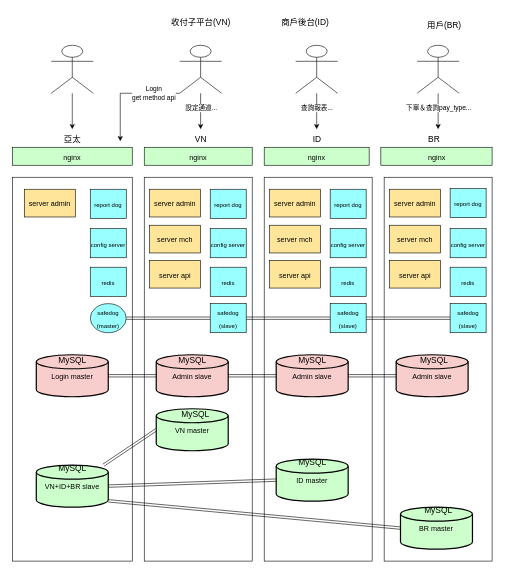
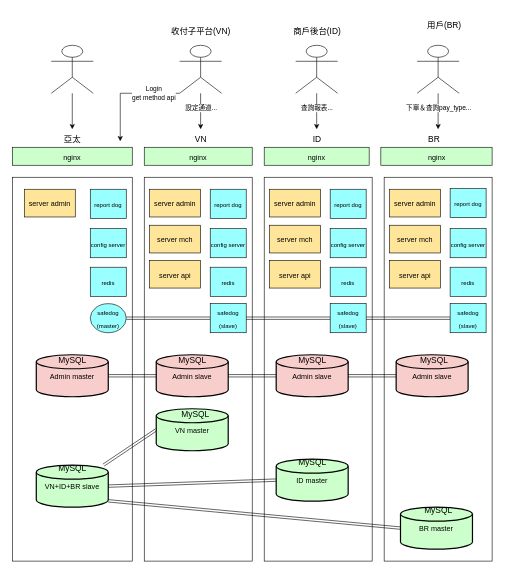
  <mxCell id="0" />
  <mxCell id="1" parent="0" />
  <mxCell id="2" value="" style="rounded=0;whiteSpace=wrap;html=1;fontSize=18;fillColor=#FFFFFF;" vertex="1" parent="1"><mxGeometry x="20" y="295" width="200" height="640" as="geometry" /></mxCell>
  <mxCell id="3" value="" style="rounded=0;whiteSpace=wrap;html=1;fontSize=18;fillColor=#FFFFFF;" vertex="1" parent="1"><mxGeometry x="240" y="295" width="180" height="640" as="geometry" /></mxCell>
  <mxCell id="4" value="&lt;font style=&quot;font-size: 12px;&quot;&gt;nginx&lt;/font&gt;" style="rounded=0;whiteSpace=wrap;html=1;fontSize=18;fillColor=#CCFFCC;" vertex="1" parent="1"><mxGeometry x="20" y="245" width="200" height="30" as="geometry" /></mxCell>
  <mxCell id="5" value="&lt;font style=&quot;font-size: 12px;&quot;&gt;nginx&lt;/font&gt;" style="rounded=0;whiteSpace=wrap;html=1;fontSize=18;fillColor=#CCFFCC;" vertex="1" parent="1"><mxGeometry x="240" y="245" width="180" height="30" as="geometry" /></mxCell>
  <mxCell id="6" value="&lt;font style=&quot;font-size: 12px;&quot;&gt;nginx&lt;/font&gt;" style="rounded=0;whiteSpace=wrap;html=1;fontSize=18;fillColor=#CCFFCC;" vertex="1" parent="1"><mxGeometry x="440" y="245" width="175" height="30" as="geometry" /></mxCell>
  <mxCell id="7" value="&lt;font style=&quot;font-size: 12px;&quot;&gt;nginx&lt;/font&gt;" style="rounded=0;whiteSpace=wrap;html=1;fontSize=18;fillColor=#CCFFCC;" vertex="1" parent="1"><mxGeometry x="634.5" y="245" width="185.5" height="30" as="geometry" /></mxCell>
  <mxCell id="8" style="edgeStyle=none;shape=link;rounded=0;orthogonalLoop=1;jettySize=auto;html=1;exitX=1;exitY=0.5;exitDx=0;exitDy=0;exitPerimeter=0;entryX=0;entryY=0.5;entryDx=0;entryDy=0;entryPerimeter=0;fillColor=#D4FCFF;" edge="1" parent="1" source="9" target="10"><mxGeometry relative="1" as="geometry" /></mxCell>
- <mxCell id="9" value="&lt;font style=&quot;font-size: 12px;&quot;&gt;Login master&lt;br&gt;&lt;/font&gt;" style="strokeWidth=2;html=1;shape=mxgraph.flowchart.database;whiteSpace=wrap;fontSize=18;fillColor=#F8CECC;" vertex="1" parent="1"><mxGeometry x="60" y="591" width="120" height="70" as="geometry" /></mxCell>
+ <mxCell id="9" value="&lt;font style=&quot;font-size: 12px;&quot;&gt;Admin master&lt;br&gt;&lt;/font&gt;" style="strokeWidth=2;html=1;shape=mxgraph.flowchart.database;whiteSpace=wrap;fontSize=18;fillColor=#F8CECC;" vertex="1" parent="1"><mxGeometry x="60" y="591" width="120" height="70" as="geometry" /></mxCell>
  <mxCell id="10" value="&lt;font style=&quot;font-size: 12px;&quot;&gt;Admin&amp;nbsp;slave&lt;br&gt;&lt;/font&gt;" style="strokeWidth=2;html=1;shape=mxgraph.flowchart.database;whiteSpace=wrap;fontSize=18;fillColor=#F8CECC;" vertex="1" parent="1"><mxGeometry x="260" y="591" width="120" height="70" as="geometry" /></mxCell>
  <mxCell id="11" style="edgeStyle=none;shape=link;rounded=0;orthogonalLoop=1;jettySize=auto;html=1;exitX=0;exitY=0.5;exitDx=0;exitDy=0;exitPerimeter=0;fillColor=#D4FCFF;" edge="1" parent="1" source="12" target="31"><mxGeometry relative="1" as="geometry" /></mxCell>
  <mxCell id="12" value="&lt;font style=&quot;font-size: 12px;&quot;&gt;VN master&lt;br&gt;&lt;/font&gt;" style="strokeWidth=2;html=1;shape=mxgraph.flowchart.database;whiteSpace=wrap;fontSize=18;fillColor=#CCFFCC;" vertex="1" parent="1"><mxGeometry x="260" y="681" width="120" height="70" as="geometry" /></mxCell>
  <mxCell id="13" value="&lt;font style=&quot;font-size: 10px;&quot;&gt;config server&lt;/font&gt;" style="rounded=0;whiteSpace=wrap;html=1;fontSize=18;fillColor=#99FFFF;" vertex="1" parent="1"><mxGeometry x="350" y="380.75" width="60" height="48.5" as="geometry" /></mxCell>
  <mxCell id="14" value="&lt;font style=&quot;font-size: 10px;&quot;&gt;redis&lt;/font&gt;" style="rounded=0;whiteSpace=wrap;html=1;fontSize=18;fillColor=#99FFFF;" vertex="1" parent="1"><mxGeometry x="350" y="445" width="60" height="48.5" as="geometry" /></mxCell>
  <mxCell id="15" value="&lt;span style=&quot;font-size: 14px;&quot;&gt;亞太&lt;/span&gt;" style="text;html=1;resizable=0;autosize=1;align=center;verticalAlign=middle;points=[];fillColor=none;strokeColor=none;rounded=0;fontSize=18;" vertex="1" parent="1"><mxGeometry x="100" y="215" width="40" height="30" as="geometry" /></mxCell>
  <mxCell id="16" value="&lt;span style=&quot;font-size: 14px;&quot;&gt;VN&lt;br&gt;&lt;/span&gt;" style="text;html=1;resizable=0;autosize=1;align=center;verticalAlign=middle;points=[];fillColor=none;strokeColor=none;rounded=0;fontSize=18;" vertex="1" parent="1"><mxGeometry x="319" y="215" width="30" height="30" as="geometry" /></mxCell>
  <mxCell id="17" value="" style="edgeStyle=orthogonalEdgeStyle;rounded=0;orthogonalLoop=1;jettySize=auto;html=1;" edge="1" parent="1" source="18" target="15"><mxGeometry relative="1" as="geometry" /></mxCell>
  <mxCell id="18" value="" style="shape=umlActor;verticalLabelPosition=bottom;verticalAlign=top;html=1;outlineConnect=0;" vertex="1" parent="1"><mxGeometry x="85" y="75" width="70" height="80" as="geometry" /></mxCell>
  <mxCell id="19" value="" style="edgeStyle=orthogonalEdgeStyle;rounded=0;orthogonalLoop=1;jettySize=auto;html=1;" edge="1" parent="1" source="21" target="16"><mxGeometry relative="1" as="geometry" /></mxCell>
  <mxCell id="20" value="設定通道..." style="edgeLabel;html=1;align=center;verticalAlign=middle;resizable=0;points=[];" vertex="1" connectable="0" parent="19"><mxGeometry x="-0.2" relative="1" as="geometry"><mxPoint as="offset" /></mxGeometry></mxCell>
  <mxCell id="21" value="" style="shape=umlActor;verticalLabelPosition=bottom;verticalAlign=top;html=1;outlineConnect=0;" vertex="1" parent="1"><mxGeometry x="299" y="75" width="70" height="80" as="geometry" /></mxCell>
- <mxCell id="22" value="&lt;font style=&quot;font-size: 14px;&quot;&gt;收付子平台(VN)&lt;/font&gt;" style="text;html=1;resizable=0;autosize=1;align=center;verticalAlign=middle;points=[];fillColor=none;strokeColor=none;rounded=0;fontSize=18;" vertex="1" parent="1"><mxGeometry x="274" y="15" width="120" height="40" as="geometry" /></mxCell>
+ <mxCell id="22" value="&lt;font style=&quot;font-size: 14px;&quot;&gt;收付子平台(VN)&lt;/font&gt;" style="text;html=1;resizable=0;autosize=1;align=center;verticalAlign=middle;points=[];fillColor=none;strokeColor=none;rounded=0;fontSize=18;" vertex="1" parent="1"><mxGeometry x="274" y="30" width="120" height="40" as="geometry" /></mxCell>
  <mxCell id="23" value="" style="edgeStyle=orthogonalEdgeStyle;rounded=0;orthogonalLoop=1;jettySize=auto;html=1;" edge="1" parent="1"><mxGeometry relative="1" as="geometry"><mxPoint x="299" y="155" as="sourcePoint" /><mxPoint x="200" y="235" as="targetPoint" /><Array as="points"><mxPoint x="200" y="155" /></Array></mxGeometry></mxCell>
  <mxCell id="24" value="Login&lt;br&gt;get method api" style="edgeLabel;html=1;align=center;verticalAlign=middle;resizable=0;points=[];" vertex="1" connectable="0" parent="23"><mxGeometry x="-0.492" y="-1" relative="1" as="geometry"><mxPoint x="1" as="offset" /></mxGeometry></mxCell>
  <mxCell id="25" value="&lt;span style=&quot;font-size: 14px;&quot;&gt;ID&lt;br&gt;&lt;/span&gt;" style="text;html=1;resizable=0;autosize=1;align=center;verticalAlign=middle;points=[];fillColor=none;strokeColor=none;rounded=0;fontSize=18;" vertex="1" parent="1"><mxGeometry x="513" y="215" width="30" height="30" as="geometry" /></mxCell>
  <mxCell id="26" value="&lt;span style=&quot;font-size: 14px;&quot;&gt;BR&lt;br&gt;&lt;/span&gt;" style="text;html=1;resizable=0;autosize=1;align=center;verticalAlign=middle;points=[];fillColor=none;strokeColor=none;rounded=0;fontSize=18;" vertex="1" parent="1"><mxGeometry x="707.5" y="215" width="30" height="30" as="geometry" /></mxCell>
  <mxCell id="27" value="&lt;span style=&quot;font-size: 12px;&quot;&gt;server admin&lt;/span&gt;" style="rounded=0;whiteSpace=wrap;html=1;fontSize=18;fillColor=#FFE599;" vertex="1" parent="1"><mxGeometry x="40" y="315" width="85" height="46.25" as="geometry" /></mxCell>
  <mxCell id="28" value="&lt;span style=&quot;font-size: 12px;&quot;&gt;server admin&lt;/span&gt;&lt;span style=&quot;font-size: 12px;&quot;&gt;&lt;br&gt;&lt;/span&gt;" style="rounded=0;whiteSpace=wrap;html=1;fontSize=18;fillColor=#FFE599;" vertex="1" parent="1"><mxGeometry x="249" y="315" width="85" height="46.25" as="geometry" /></mxCell>
  <mxCell id="29" value="&lt;span style=&quot;font-size: 12px;&quot;&gt;server mch&lt;/span&gt;" style="rounded=0;whiteSpace=wrap;html=1;fontSize=18;fillColor=#FFE599;" vertex="1" parent="1"><mxGeometry x="249" y="375" width="85" height="46.25" as="geometry" /></mxCell>
  <mxCell id="30" value="&lt;span style=&quot;font-size: 12px;&quot;&gt;server api&lt;/span&gt;" style="rounded=0;whiteSpace=wrap;html=1;fontSize=18;fillColor=#FFE599;" vertex="1" parent="1"><mxGeometry x="249" y="433.5" width="85" height="46.25" as="geometry" /></mxCell>
  <mxCell id="31" value="&lt;font style=&quot;font-size: 12px;&quot;&gt;VN+ID+BR slave&lt;br&gt;&lt;/font&gt;" style="strokeWidth=2;html=1;shape=mxgraph.flowchart.database;whiteSpace=wrap;fontSize=18;fillColor=#CCFFCC;" vertex="1" parent="1"><mxGeometry x="60" y="775" width="120" height="70" as="geometry" /></mxCell>
  <mxCell id="32" value="&lt;font style=&quot;font-size: 10px;&quot;&gt;config server&lt;/font&gt;" style="rounded=0;whiteSpace=wrap;html=1;fontSize=18;fillColor=#99FFFF;" vertex="1" parent="1"><mxGeometry x="150" y="380.75" width="60" height="48.5" as="geometry" /></mxCell>
  <mxCell id="33" style="edgeStyle=none;rounded=0;orthogonalLoop=1;jettySize=auto;html=1;exitX=1;exitY=0.5;exitDx=0;exitDy=0;entryX=0;entryY=0.5;entryDx=0;entryDy=0;shape=link;" edge="1" parent="1" source="34" target="35"><mxGeometry relative="1" as="geometry" /></mxCell>
  <mxCell id="34" value="&lt;font style=&quot;font-size: 10px;&quot;&gt;safedog&lt;br&gt;(master)&lt;br&gt;&lt;/font&gt;" style="ellipse;whiteSpace=wrap;html=1;fontSize=18;fillColor=#99FFFF;" vertex="1" parent="1"><mxGeometry x="150" y="505.75" width="60" height="48.5" as="geometry" /></mxCell>
  <mxCell id="35" value="&lt;font style=&quot;font-size: 10px;&quot;&gt;safedog&lt;br&gt;(slave)&lt;br&gt;&lt;/font&gt;" style="rounded=0;whiteSpace=wrap;html=1;fontSize=18;fillColor=#99FFFF;" vertex="1" parent="1"><mxGeometry x="350" y="505.75" width="60" height="48.5" as="geometry" /></mxCell>
  <mxCell id="36" value="" style="rounded=0;whiteSpace=wrap;html=1;fontSize=18;fillColor=#FFFFFF;" vertex="1" parent="1"><mxGeometry x="440" y="295" width="180" height="640" as="geometry" /></mxCell>
  <mxCell id="37" value="&lt;font style=&quot;font-size: 12px;&quot;&gt;Admin&amp;nbsp;slave&lt;br&gt;&lt;/font&gt;" style="strokeWidth=2;html=1;shape=mxgraph.flowchart.database;whiteSpace=wrap;fontSize=18;fillColor=#F8CECC;" vertex="1" parent="1"><mxGeometry x="460" y="591" width="120" height="70" as="geometry" /></mxCell>
  <mxCell id="38" style="edgeStyle=none;shape=link;rounded=0;orthogonalLoop=1;jettySize=auto;html=1;exitX=0;exitY=0.5;exitDx=0;exitDy=0;exitPerimeter=0;entryX=1;entryY=0.5;entryDx=0;entryDy=0;entryPerimeter=0;fillColor=#D4FCFF;" edge="1" parent="1" source="39" target="31"><mxGeometry relative="1" as="geometry" /></mxCell>
  <mxCell id="39" value="&lt;font style=&quot;font-size: 12px;&quot;&gt;ID master&lt;br&gt;&lt;/font&gt;" style="strokeWidth=2;html=1;shape=mxgraph.flowchart.database;whiteSpace=wrap;fontSize=18;fillColor=#CCFFCC;" vertex="1" parent="1"><mxGeometry x="460" y="765" width="120" height="70" as="geometry" /></mxCell>
  <mxCell id="40" value="&lt;font style=&quot;font-size: 10px;&quot;&gt;config server&lt;/font&gt;" style="rounded=0;whiteSpace=wrap;html=1;fontSize=18;fillColor=#99FFFF;" vertex="1" parent="1"><mxGeometry x="550" y="380.75" width="60" height="48.5" as="geometry" /></mxCell>
  <mxCell id="41" value="&lt;font style=&quot;font-size: 10px;&quot;&gt;redis&lt;/font&gt;" style="rounded=0;whiteSpace=wrap;html=1;fontSize=18;fillColor=#99FFFF;" vertex="1" parent="1"><mxGeometry x="550" y="445" width="60" height="48.5" as="geometry" /></mxCell>
  <mxCell id="42" value="&lt;span style=&quot;font-size: 12px;&quot;&gt;server admin&lt;/span&gt;&lt;span style=&quot;font-size: 12px;&quot;&gt;&lt;br&gt;&lt;/span&gt;" style="rounded=0;whiteSpace=wrap;html=1;fontSize=18;fillColor=#FFE599;" vertex="1" parent="1"><mxGeometry x="449" y="315" width="85" height="46.25" as="geometry" /></mxCell>
  <mxCell id="43" value="&lt;span style=&quot;font-size: 12px;&quot;&gt;server mch&lt;/span&gt;" style="rounded=0;whiteSpace=wrap;html=1;fontSize=18;fillColor=#FFE599;" vertex="1" parent="1"><mxGeometry x="449" y="375" width="85" height="46.25" as="geometry" /></mxCell>
  <mxCell id="44" value="&lt;span style=&quot;font-size: 12px;&quot;&gt;server api&lt;/span&gt;" style="rounded=0;whiteSpace=wrap;html=1;fontSize=18;fillColor=#FFE599;" vertex="1" parent="1"><mxGeometry x="449" y="433.5" width="85" height="46.25" as="geometry" /></mxCell>
  <mxCell id="45" value="&lt;font style=&quot;font-size: 10px;&quot;&gt;safedog&lt;br&gt;(slave)&lt;br&gt;&lt;/font&gt;" style="rounded=0;whiteSpace=wrap;html=1;fontSize=18;fillColor=#99FFFF;" vertex="1" parent="1"><mxGeometry x="550" y="505.75" width="60" height="48.5" as="geometry" /></mxCell>
  <mxCell id="46" value="" style="rounded=0;whiteSpace=wrap;html=1;fontSize=18;fillColor=#FFFFFF;" vertex="1" parent="1"><mxGeometry x="640" y="295" width="180" height="640" as="geometry" /></mxCell>
  <mxCell id="47" value="&lt;font style=&quot;font-size: 12px;&quot;&gt;Admin&amp;nbsp;slave&lt;br&gt;&lt;/font&gt;" style="strokeWidth=2;html=1;shape=mxgraph.flowchart.database;whiteSpace=wrap;fontSize=18;fillColor=#F8CECC;" vertex="1" parent="1"><mxGeometry x="660" y="591" width="120" height="70" as="geometry" /></mxCell>
  <mxCell id="48" style="edgeStyle=none;shape=link;rounded=0;orthogonalLoop=1;jettySize=auto;html=1;exitX=0;exitY=0.5;exitDx=0;exitDy=0;exitPerimeter=0;entryX=1;entryY=0.85;entryDx=0;entryDy=0;entryPerimeter=0;fillColor=#D4FCFF;" edge="1" parent="1" source="49" target="31"><mxGeometry relative="1" as="geometry" /></mxCell>
  <mxCell id="49" value="&lt;font style=&quot;font-size: 12px;&quot;&gt;BR master&lt;br&gt;&lt;/font&gt;" style="strokeWidth=2;html=1;shape=mxgraph.flowchart.database;whiteSpace=wrap;fontSize=18;fillColor=#CCFFCC;" vertex="1" parent="1"><mxGeometry x="667.25" y="845" width="120" height="70" as="geometry" /></mxCell>
  <mxCell id="50" value="&lt;font style=&quot;font-size: 10px;&quot;&gt;config server&lt;/font&gt;" style="rounded=0;whiteSpace=wrap;html=1;fontSize=18;fillColor=#99FFFF;" vertex="1" parent="1"><mxGeometry x="750" y="380.75" width="60" height="48.5" as="geometry" /></mxCell>
  <mxCell id="51" value="&lt;font style=&quot;font-size: 10px;&quot;&gt;redis&lt;/font&gt;" style="rounded=0;whiteSpace=wrap;html=1;fontSize=18;fillColor=#99FFFF;" vertex="1" parent="1"><mxGeometry x="750" y="445" width="60" height="48.5" as="geometry" /></mxCell>
  <mxCell id="52" value="&lt;span style=&quot;font-size: 12px;&quot;&gt;server admin&lt;/span&gt;&lt;span style=&quot;font-size: 12px;&quot;&gt;&lt;br&gt;&lt;/span&gt;" style="rounded=0;whiteSpace=wrap;html=1;fontSize=18;fillColor=#FFE599;" vertex="1" parent="1"><mxGeometry x="649" y="315" width="85" height="46.25" as="geometry" /></mxCell>
  <mxCell id="53" value="&lt;span style=&quot;font-size: 12px;&quot;&gt;server mch&lt;/span&gt;" style="rounded=0;whiteSpace=wrap;html=1;fontSize=18;fillColor=#FFE599;" vertex="1" parent="1"><mxGeometry x="649" y="375" width="85" height="46.25" as="geometry" /></mxCell>
  <mxCell id="54" value="&lt;span style=&quot;font-size: 12px;&quot;&gt;server api&lt;/span&gt;" style="rounded=0;whiteSpace=wrap;html=1;fontSize=18;fillColor=#FFE599;" vertex="1" parent="1"><mxGeometry x="649" y="433.5" width="85" height="46.25" as="geometry" /></mxCell>
  <mxCell id="55" value="&lt;font style=&quot;font-size: 10px;&quot;&gt;safedog&lt;br&gt;(slave)&lt;br&gt;&lt;/font&gt;" style="rounded=0;whiteSpace=wrap;html=1;fontSize=18;fillColor=#99FFFF;" vertex="1" parent="1"><mxGeometry x="750" y="505.75" width="60" height="48.5" as="geometry" /></mxCell>
  <mxCell id="56" value="&lt;font style=&quot;font-size: 10px;&quot;&gt;report dog&lt;/font&gt;" style="rounded=0;whiteSpace=wrap;html=1;fontSize=18;fillColor=#99FFFF;" vertex="1" parent="1"><mxGeometry x="150" y="315" width="60" height="48.5" as="geometry" /></mxCell>
  <mxCell id="57" value="&lt;font style=&quot;font-size: 10px;&quot;&gt;report dog&lt;/font&gt;" style="rounded=0;whiteSpace=wrap;html=1;fontSize=18;fillColor=#99FFFF;" vertex="1" parent="1"><mxGeometry x="350" y="315" width="60" height="48.5" as="geometry" /></mxCell>
  <mxCell id="58" value="&lt;font style=&quot;font-size: 10px;&quot;&gt;report dog&lt;/font&gt;" style="rounded=0;whiteSpace=wrap;html=1;fontSize=18;fillColor=#99FFFF;" vertex="1" parent="1"><mxGeometry x="550" y="315" width="60" height="48.5" as="geometry" /></mxCell>
  <mxCell id="59" value="&lt;font style=&quot;font-size: 10px;&quot;&gt;report dog&lt;/font&gt;" style="rounded=0;whiteSpace=wrap;html=1;fontSize=18;fillColor=#99FFFF;" vertex="1" parent="1"><mxGeometry x="750" y="313.88" width="60" height="48.5" as="geometry" /></mxCell>
  <mxCell id="60" value="&lt;font style=&quot;font-size: 10px;&quot;&gt;redis&lt;/font&gt;" style="rounded=0;whiteSpace=wrap;html=1;fontSize=18;fillColor=#99FFFF;" vertex="1" parent="1"><mxGeometry x="150" y="445" width="60" height="48.5" as="geometry" /></mxCell>
  <mxCell id="61" style="edgeStyle=none;shape=link;rounded=0;orthogonalLoop=1;jettySize=auto;html=1;exitX=1;exitY=0.5;exitDx=0;exitDy=0;fillColor=#D4FCFF;" edge="1" parent="1" source="35" target="45"><mxGeometry relative="1" as="geometry" /></mxCell>
  <mxCell id="62" style="edgeStyle=none;shape=link;rounded=0;orthogonalLoop=1;jettySize=auto;html=1;exitX=1;exitY=0.5;exitDx=0;exitDy=0;entryX=0;entryY=0.5;entryDx=0;entryDy=0;fillColor=#D4FCFF;" edge="1" parent="1" source="45" target="55"><mxGeometry relative="1" as="geometry" /></mxCell>
  <mxCell id="63" style="edgeStyle=none;shape=link;rounded=0;orthogonalLoop=1;jettySize=auto;html=1;exitX=1;exitY=0.5;exitDx=0;exitDy=0;exitPerimeter=0;fillColor=#D4FCFF;" edge="1" parent="1" source="10" target="37"><mxGeometry relative="1" as="geometry" /></mxCell>
  <mxCell id="64" style="edgeStyle=none;shape=link;rounded=0;orthogonalLoop=1;jettySize=auto;html=1;exitX=1;exitY=0.5;exitDx=0;exitDy=0;exitPerimeter=0;fillColor=#D4FCFF;" edge="1" parent="1" source="37" target="47"><mxGeometry relative="1" as="geometry" /></mxCell>
  <mxCell id="65" value="&lt;span style=&quot;font-size: 14px;&quot;&gt;MySQL&lt;/span&gt;" style="text;html=1;resizable=0;autosize=1;align=center;verticalAlign=middle;points=[];fillColor=none;strokeColor=none;rounded=0;fontSize=18;" vertex="1" parent="1"><mxGeometry x="90" y="585" width="60" height="30" as="geometry" /></mxCell>
  <mxCell id="66" value="&lt;span style=&quot;font-size: 14px;&quot;&gt;MySQL&lt;/span&gt;" style="text;html=1;resizable=0;autosize=1;align=center;verticalAlign=middle;points=[];fillColor=none;strokeColor=none;rounded=0;fontSize=18;" vertex="1" parent="1"><mxGeometry x="290" y="585" width="60" height="30" as="geometry" /></mxCell>
  <mxCell id="67" value="&lt;span style=&quot;font-size: 14px;&quot;&gt;MySQL&lt;/span&gt;" style="text;html=1;resizable=0;autosize=1;align=center;verticalAlign=middle;points=[];fillColor=none;strokeColor=none;rounded=0;fontSize=18;" vertex="1" parent="1"><mxGeometry x="490" y="585" width="60" height="30" as="geometry" /></mxCell>
  <mxCell id="68" value="&lt;span style=&quot;font-size: 14px;&quot;&gt;MySQL&lt;/span&gt;" style="text;html=1;resizable=0;autosize=1;align=center;verticalAlign=middle;points=[];fillColor=none;strokeColor=none;rounded=0;fontSize=18;" vertex="1" parent="1"><mxGeometry x="692.5" y="585" width="60" height="30" as="geometry" /></mxCell>
  <mxCell id="69" value="&lt;span style=&quot;font-size: 14px;&quot;&gt;MySQL&lt;/span&gt;" style="text;html=1;resizable=0;autosize=1;align=center;verticalAlign=middle;points=[];fillColor=none;strokeColor=none;rounded=0;fontSize=18;" vertex="1" parent="1"><mxGeometry x="85" y="760" width="70" height="40" as="geometry" /></mxCell>
  <mxCell id="70" value="&lt;span style=&quot;font-size: 14px;&quot;&gt;MySQL&lt;/span&gt;" style="text;html=1;resizable=0;autosize=1;align=center;verticalAlign=middle;points=[];fillColor=none;strokeColor=none;rounded=0;fontSize=18;" vertex="1" parent="1"><mxGeometry x="290" y="670" width="70" height="40" as="geometry" /></mxCell>
  <mxCell id="71" value="&lt;span style=&quot;font-size: 14px;&quot;&gt;MySQL&lt;/span&gt;" style="text;html=1;resizable=0;autosize=1;align=center;verticalAlign=middle;points=[];fillColor=none;strokeColor=none;rounded=0;fontSize=18;" vertex="1" parent="1"><mxGeometry x="485" y="750" width="70" height="40" as="geometry" /></mxCell>
  <mxCell id="72" value="&lt;span style=&quot;font-size: 14px;&quot;&gt;MySQL&lt;/span&gt;" style="text;html=1;resizable=0;autosize=1;align=center;verticalAlign=middle;points=[];fillColor=none;strokeColor=none;rounded=0;fontSize=18;" vertex="1" parent="1"><mxGeometry x="695" y="830" width="70" height="40" as="geometry" /></mxCell>
  <mxCell id="73" style="edgeStyle=none;rounded=0;orthogonalLoop=1;jettySize=auto;html=1;exitX=0.5;exitY=1;exitDx=0;exitDy=0;fontSize=10;" edge="1" parent="1" source="36" target="36"><mxGeometry relative="1" as="geometry" /></mxCell>
  <mxCell id="74" value="" style="edgeStyle=orthogonalEdgeStyle;rounded=0;orthogonalLoop=1;jettySize=auto;html=1;" edge="1" parent="1" source="76"><mxGeometry relative="1" as="geometry"><mxPoint x="527.5" y="215" as="targetPoint" /></mxGeometry></mxCell>
  <mxCell id="75" value="查詢報表..." style="edgeLabel;html=1;align=center;verticalAlign=middle;resizable=0;points=[];" vertex="1" connectable="0" parent="74"><mxGeometry x="-0.2" relative="1" as="geometry"><mxPoint as="offset" /></mxGeometry></mxCell>
  <mxCell id="76" value="" style="shape=umlActor;verticalLabelPosition=bottom;verticalAlign=top;html=1;outlineConnect=0;" vertex="1" parent="1"><mxGeometry x="492.5" y="75" width="70" height="80" as="geometry" /></mxCell>
- <mxCell id="77" value="&lt;font style=&quot;font-size: 14px;&quot;&gt;商戶後台(ID)&lt;/font&gt;" style="text;html=1;resizable=0;autosize=1;align=center;verticalAlign=middle;points=[];fillColor=none;strokeColor=none;rounded=0;fontSize=18;" vertex="1" parent="1"><mxGeometry x="457.5" y="15" width="100" height="40" as="geometry" /></mxCell>
+ <mxCell id="77" value="&lt;font style=&quot;font-size: 14px;&quot;&gt;商戶後台(ID)&lt;/font&gt;" style="text;html=1;resizable=0;autosize=1;align=center;verticalAlign=middle;points=[];fillColor=none;strokeColor=none;rounded=0;fontSize=18;" vertex="1" parent="1"><mxGeometry x="477.5" y="30" width="100" height="40" as="geometry" /></mxCell>
  <mxCell id="78" value="" style="edgeStyle=orthogonalEdgeStyle;rounded=0;orthogonalLoop=1;jettySize=auto;html=1;" edge="1" parent="1" source="80"><mxGeometry relative="1" as="geometry"><mxPoint x="730" y="215" as="targetPoint" /></mxGeometry></mxCell>
  <mxCell id="79" value="下單＆查詢pay_type..." style="edgeLabel;html=1;align=center;verticalAlign=middle;resizable=0;points=[];" vertex="1" connectable="0" parent="78"><mxGeometry x="-0.2" relative="1" as="geometry"><mxPoint as="offset" /></mxGeometry></mxCell>
  <mxCell id="80" value="" style="shape=umlActor;verticalLabelPosition=bottom;verticalAlign=top;html=1;outlineConnect=0;" vertex="1" parent="1"><mxGeometry x="695" y="75" width="70" height="80" as="geometry" /></mxCell>
  <mxCell id="81" value="&lt;font style=&quot;font-size: 14px;&quot;&gt;用戶(BR)&lt;/font&gt;" style="text;html=1;resizable=0;autosize=1;align=center;verticalAlign=middle;points=[];fillColor=none;strokeColor=none;rounded=0;fontSize=18;" vertex="1" parent="1"><mxGeometry x="700" y="20" width="80" height="40" as="geometry" /></mxCell>
